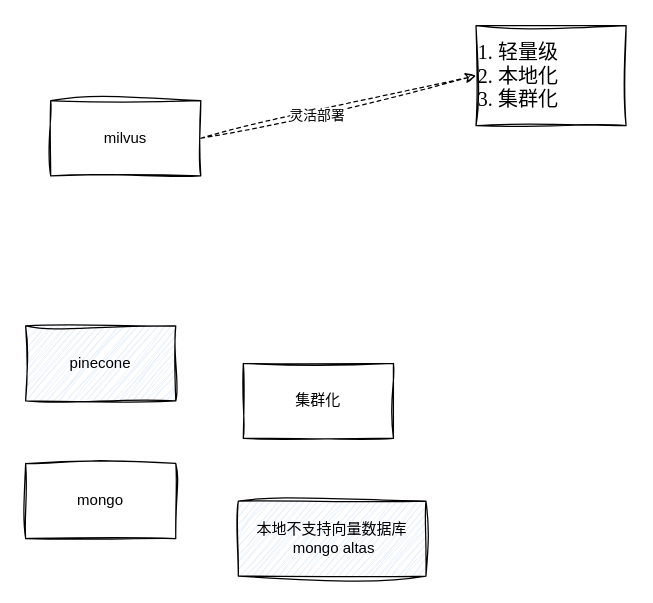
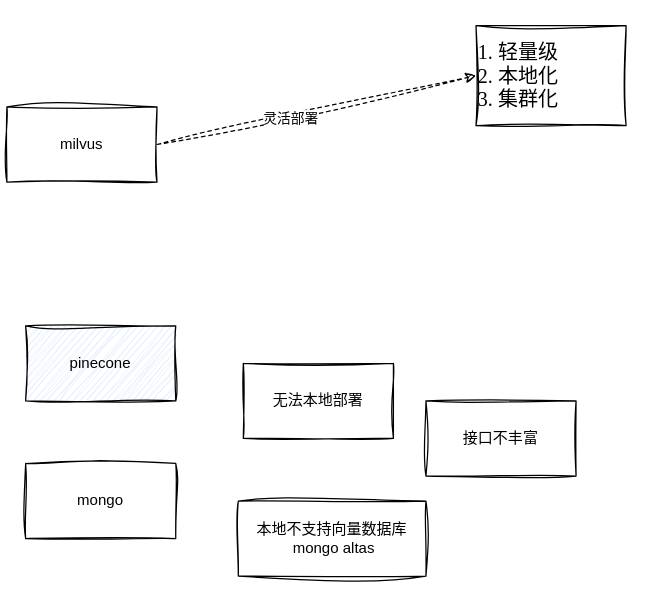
  <mxCell id="0" />
  <mxCell id="1" parent="0" />
- <mxCell id="2" value="milvus" style="rounded=0;whiteSpace=wrap;html=1;sketch=1;curveFitting=1;jiggle=2;" vertex="1" parent="1"><mxGeometry x="40" y="80" width="120" height="60" as="geometry" /></mxCell>
+ <mxCell id="2" value="milvus" style="rounded=0;whiteSpace=wrap;html=1;sketch=1;curveFitting=1;jiggle=2;" vertex="1" parent="1"><mxGeometry x="5" y="85" width="120" height="60" as="geometry" /></mxCell>
  <mxCell id="3" value="&lt;font style=&quot;font-size: 16px;&quot; face=&quot;Lucida Console&quot;&gt;1.&amp;nbsp;轻量级&lt;/font&gt;&lt;div&gt;&lt;font style=&quot;font-size: 16px;&quot; face=&quot;Lucida Console&quot;&gt;2. 本地化&lt;/font&gt;&lt;/div&gt;&lt;div&gt;&lt;font style=&quot;font-size: 16px;&quot; face=&quot;Lucida Console&quot;&gt;3. 集群化&lt;/font&gt;&lt;/div&gt;" style="rounded=0;whiteSpace=wrap;html=1;align=left;sketch=1;curveFitting=1;jiggle=2;" vertex="1" parent="1"><mxGeometry x="380" y="20" width="120" height="80" as="geometry" /></mxCell>
  <mxCell id="4" value="" style="endArrow=classic;html=1;rounded=0;entryX=0;entryY=0.5;entryDx=0;entryDy=0;exitX=1;exitY=0.5;exitDx=0;exitDy=0;sketch=1;curveFitting=1;jiggle=2;dashed=1;" edge="1" parent="1" source="2" target="3"><mxGeometry width="50" height="50" relative="1" as="geometry"><mxPoint x="281" y="480" as="sourcePoint" /><mxPoint x="331" y="430" as="targetPoint" /></mxGeometry></mxCell>
  <mxCell id="5" value="灵活部署" style="edgeLabel;html=1;align=center;verticalAlign=middle;resizable=0;points=[];" vertex="1" connectable="0" parent="4"><mxGeometry x="-0.165" y="-2" relative="1" as="geometry"><mxPoint as="offset" /></mxGeometry></mxCell>
  <mxCell id="6" value="pinecone" style="rounded=0;whiteSpace=wrap;html=1;sketch=1;curveFitting=1;jiggle=2;fillColor=#dae8fc;" vertex="1" parent="1"><mxGeometry x="20" y="260" width="120" height="60" as="geometry" /></mxCell>
  <mxCell id="7" value="mongo" style="rounded=0;whiteSpace=wrap;html=1;sketch=1;curveFitting=1;jiggle=2;" vertex="1" parent="1"><mxGeometry x="20" y="370" width="120" height="60" as="geometry" /></mxCell>
- <mxCell id="8" value="集群化" style="rounded=0;whiteSpace=wrap;html=1;sketch=1;curveFitting=1;jiggle=2;" vertex="1" parent="1"><mxGeometry x="194" y="290" width="120" height="60" as="geometry" /></mxCell>
- <mxCell id="9" value="本地不支持向量数据库&lt;div&gt;&amp;nbsp;mongo altas&lt;/div&gt;" style="rounded=0;whiteSpace=wrap;html=1;sketch=1;curveFitting=1;jiggle=2;fillColor=#dae8fc;" vertex="1" parent="1"><mxGeometry x="190" y="400" width="150" height="60" as="geometry" /></mxCell>
+ <mxCell id="8" value="无法本地部署" style="rounded=0;whiteSpace=wrap;html=1;sketch=1;curveFitting=1;jiggle=2;" vertex="1" parent="1"><mxGeometry x="194" y="290" width="120" height="60" as="geometry" /></mxCell>
+ <mxCell id="9" value="本地不支持向量数据库&lt;div&gt;&amp;nbsp;mongo altas&lt;/div&gt;" style="rounded=0;whiteSpace=wrap;html=1;sketch=1;curveFitting=1;jiggle=2;" vertex="1" parent="1"><mxGeometry x="190" y="400" width="150" height="60" as="geometry" /></mxCell>
+ <mxCell id="10" value="接口不丰富" style="rounded=0;whiteSpace=wrap;html=1;sketch=1;curveFitting=1;jiggle=2;" vertex="1" parent="1"><mxGeometry x="340" y="320" width="120" height="60" as="geometry" /></mxCell>
